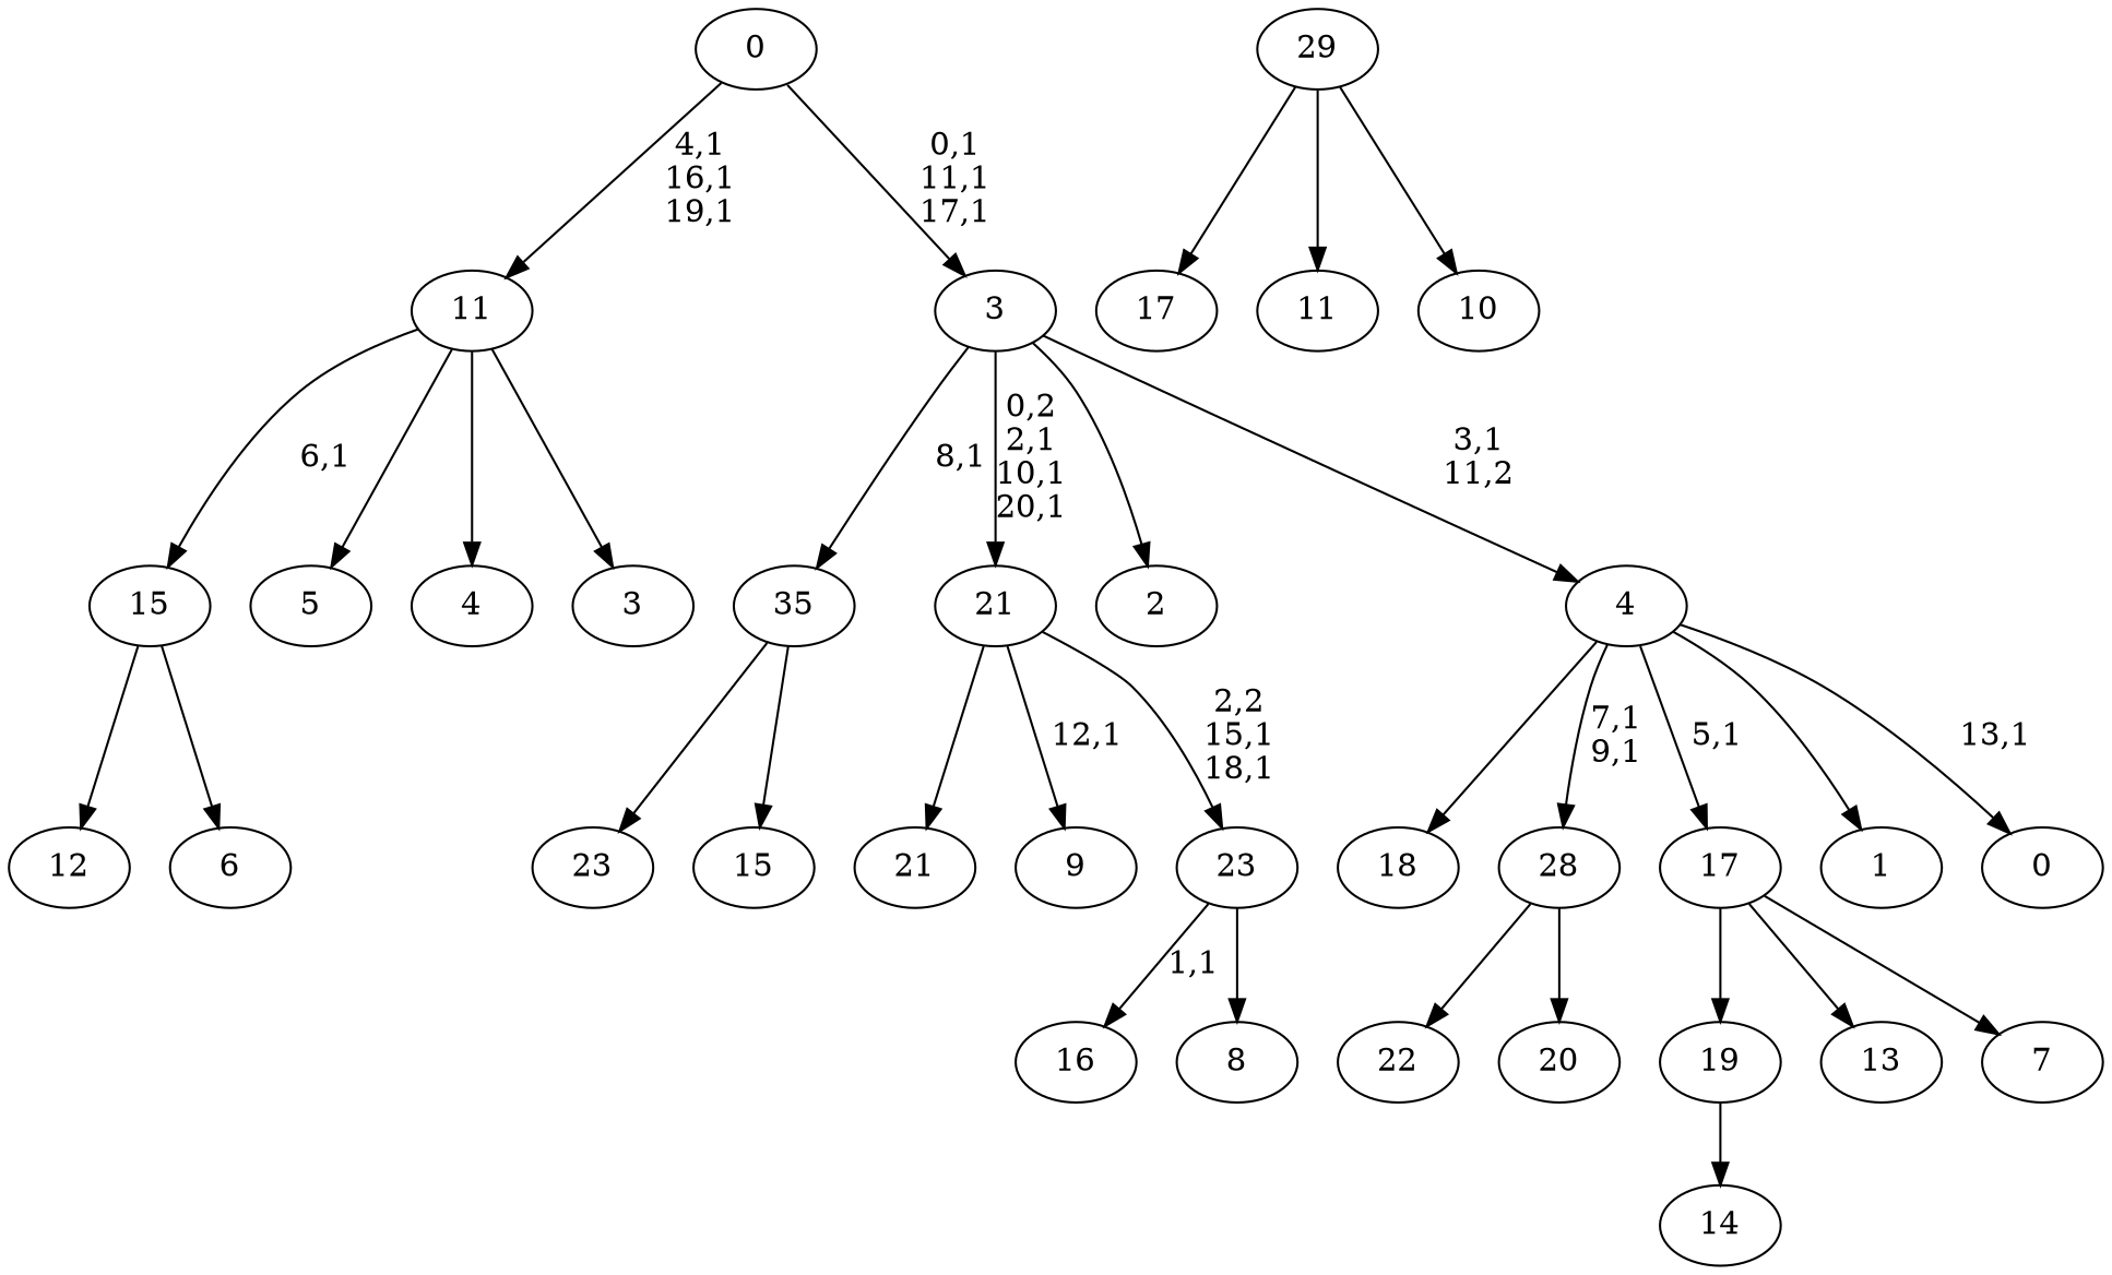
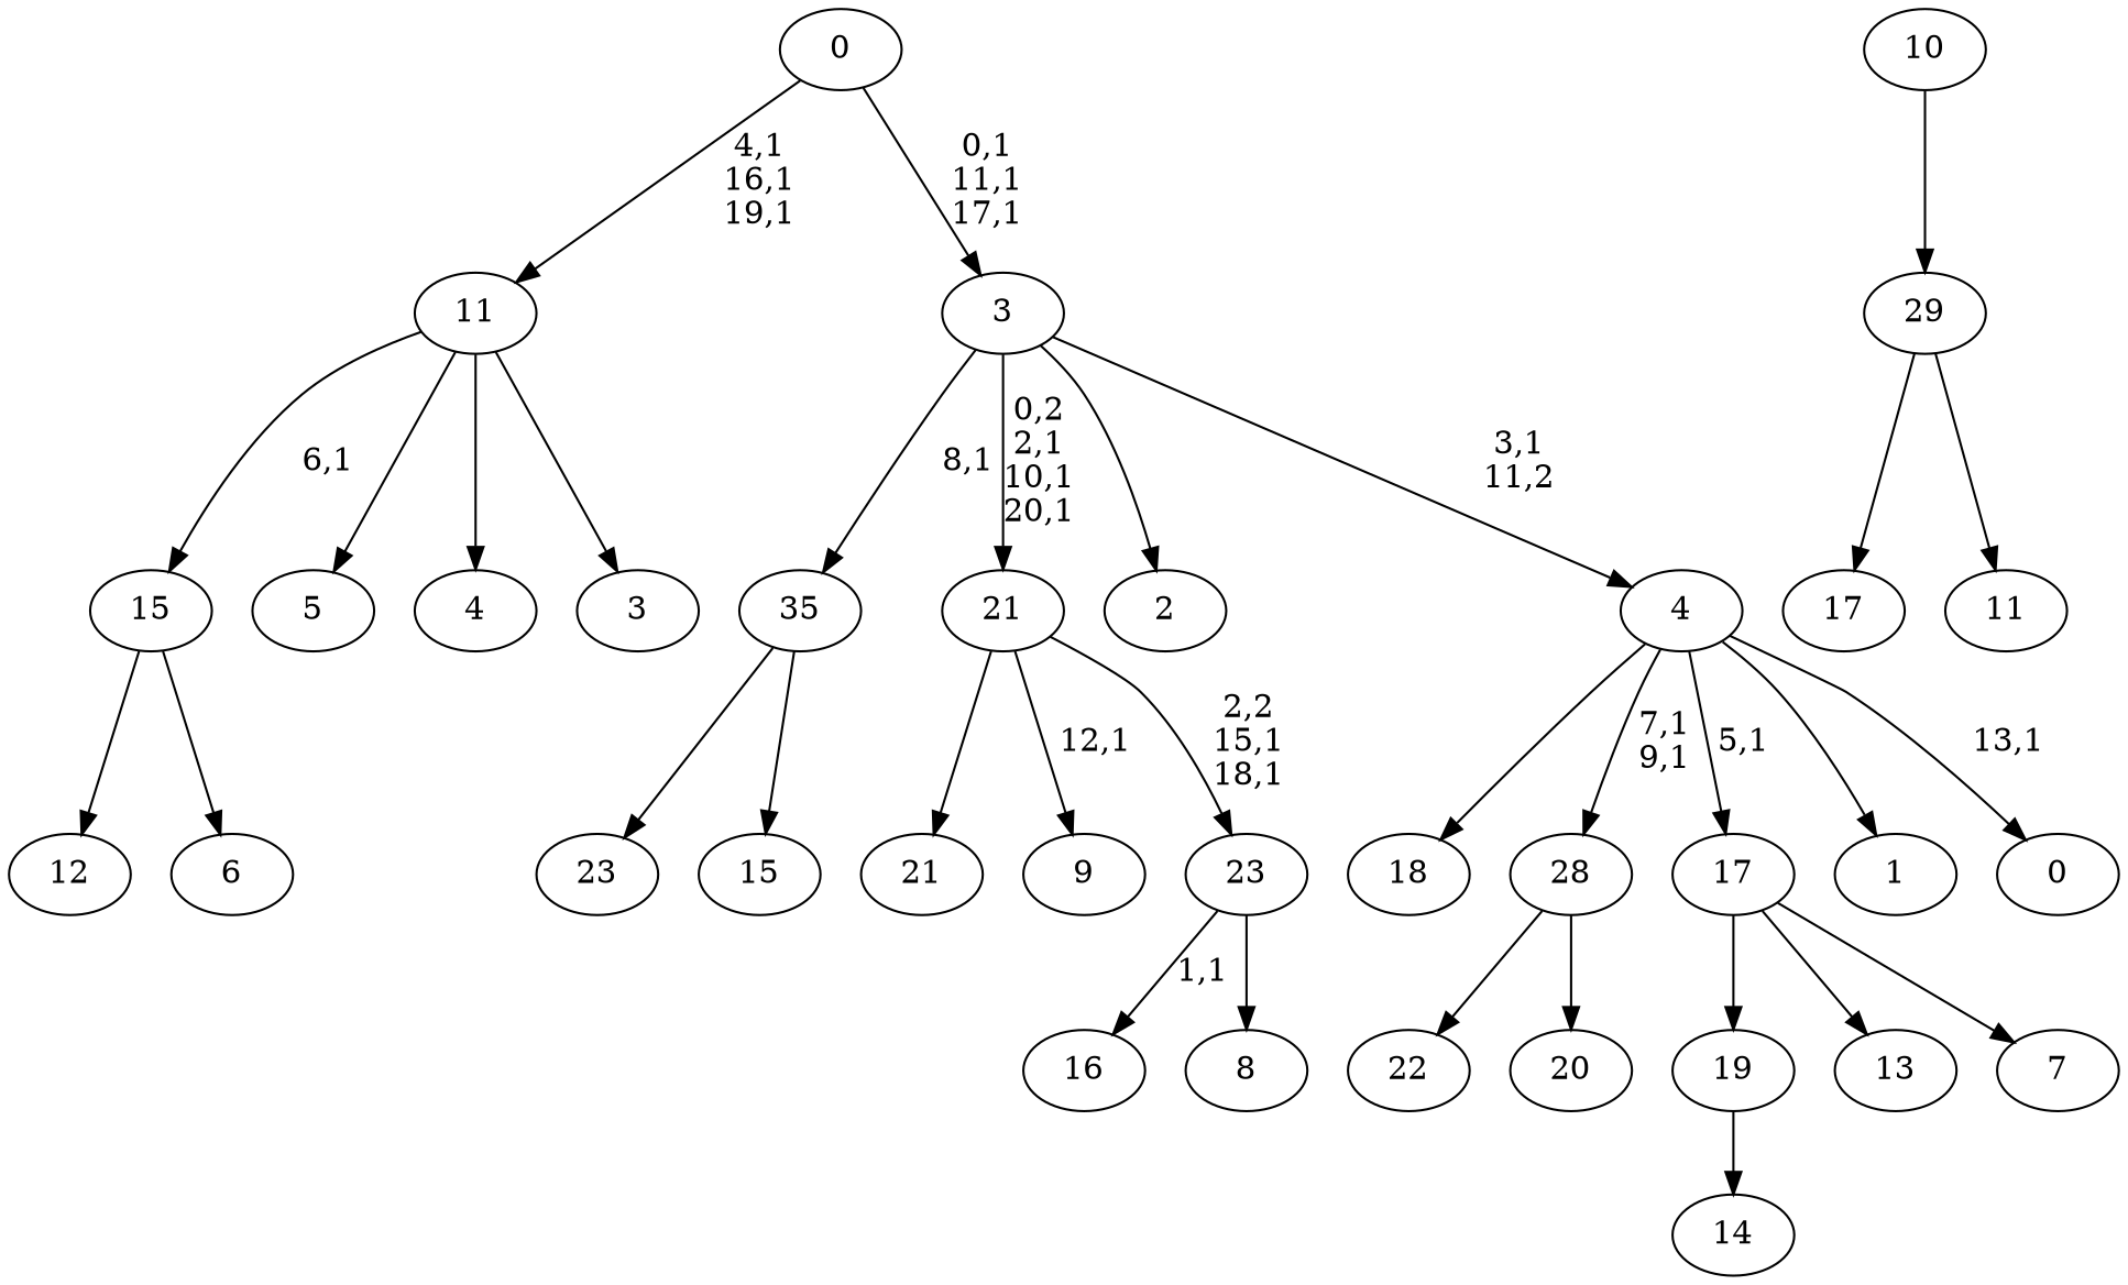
  digraph {
    n1 [label=23]
    n2 [label=22]
    n3 [label=21]
    n4 [label=20]
    n5 [label=19]
    n6 [label=14]
    n7 [label=18]
    n8 [label=17]
    n9 [label=16]
    n10 [label=15]
    35
    n12 [label=13]
    n13 [label=12]
    n14 [label=11]
    n15 [label=10]
    29
    28
    n18 [label=9]
    n19 [label=8]
    23
    21
    n22 [label=7]
    17
    n24 [label=6]
    15
    n26 [label=5]
    n27 [label=4]
    n28 [label=3]
    11
    n30 [label=2]
    n31 [label=1]
    n32 [label=0]
    4
    3
    0
    n5 -> n6
    35 -> n1
    35 -> n10
    29 -> n8
    29 -> n14
-   29 -> n15
+   n15 -> 29
    28 -> n2
    28 -> n4
    23 -> n9 [label="1,1"]
    23 -> n19
    21 -> n3
    21 -> n18 [label="12,1"]
    21 -> 23 [label="2,2\n15,1\n18,1"]
    17 -> n5
    17 -> n12
    17 -> n22
    15 -> n13
    15 -> n24
    11 -> 15 [label="6,1"]
    11 -> n26
    11 -> n27
    11 -> n28
    4 -> n7
    4 -> 28 [label="7,1\n9,1"]
    4 -> 17 [label="5,1"]
    4 -> n31
    4 -> n32 [label="13,1"]
    3 -> 35 [label="8,1"]
    3 -> 21 [label="0,2\n2,1\n10,1\n20,1"]
    3 -> n30
    3 -> 4 [label="3,1\n11,2"]
    0 -> 11 [label="4,1\n16,1\n19,1"]
    0 -> 3 [label="0,1\n11,1\n17,1"]
  }
